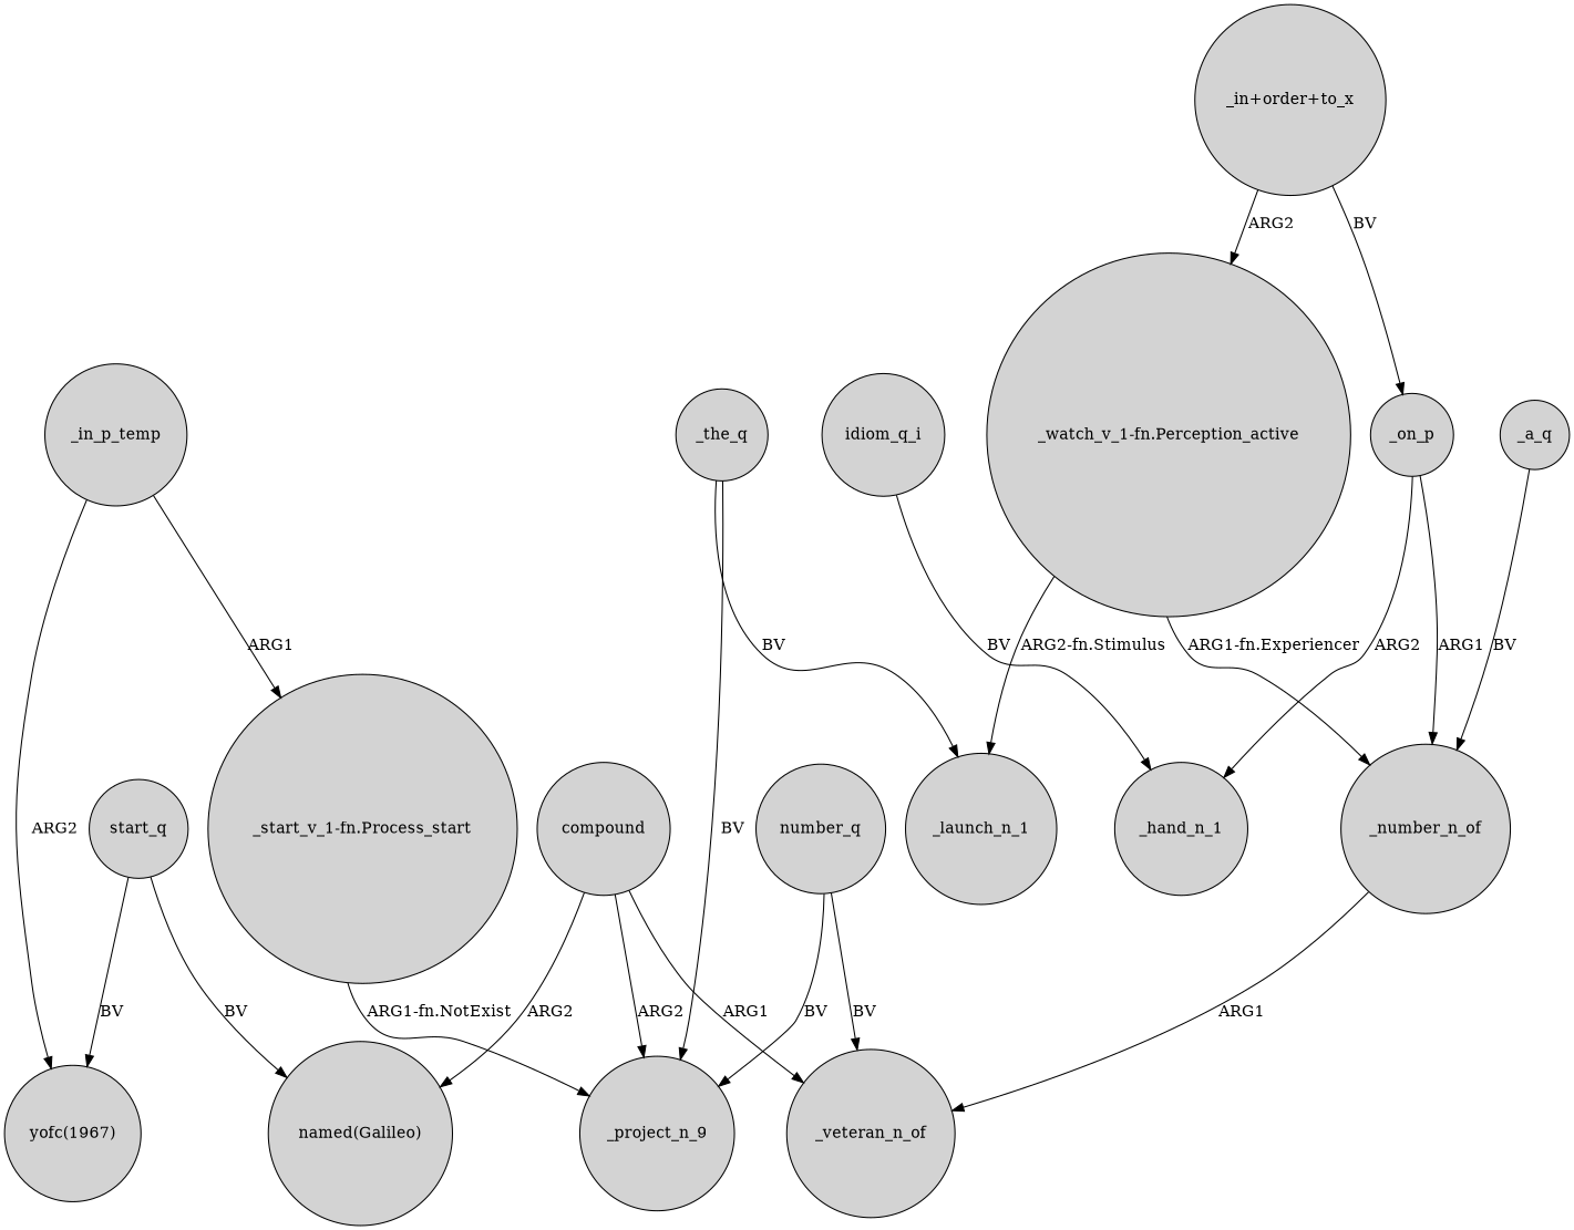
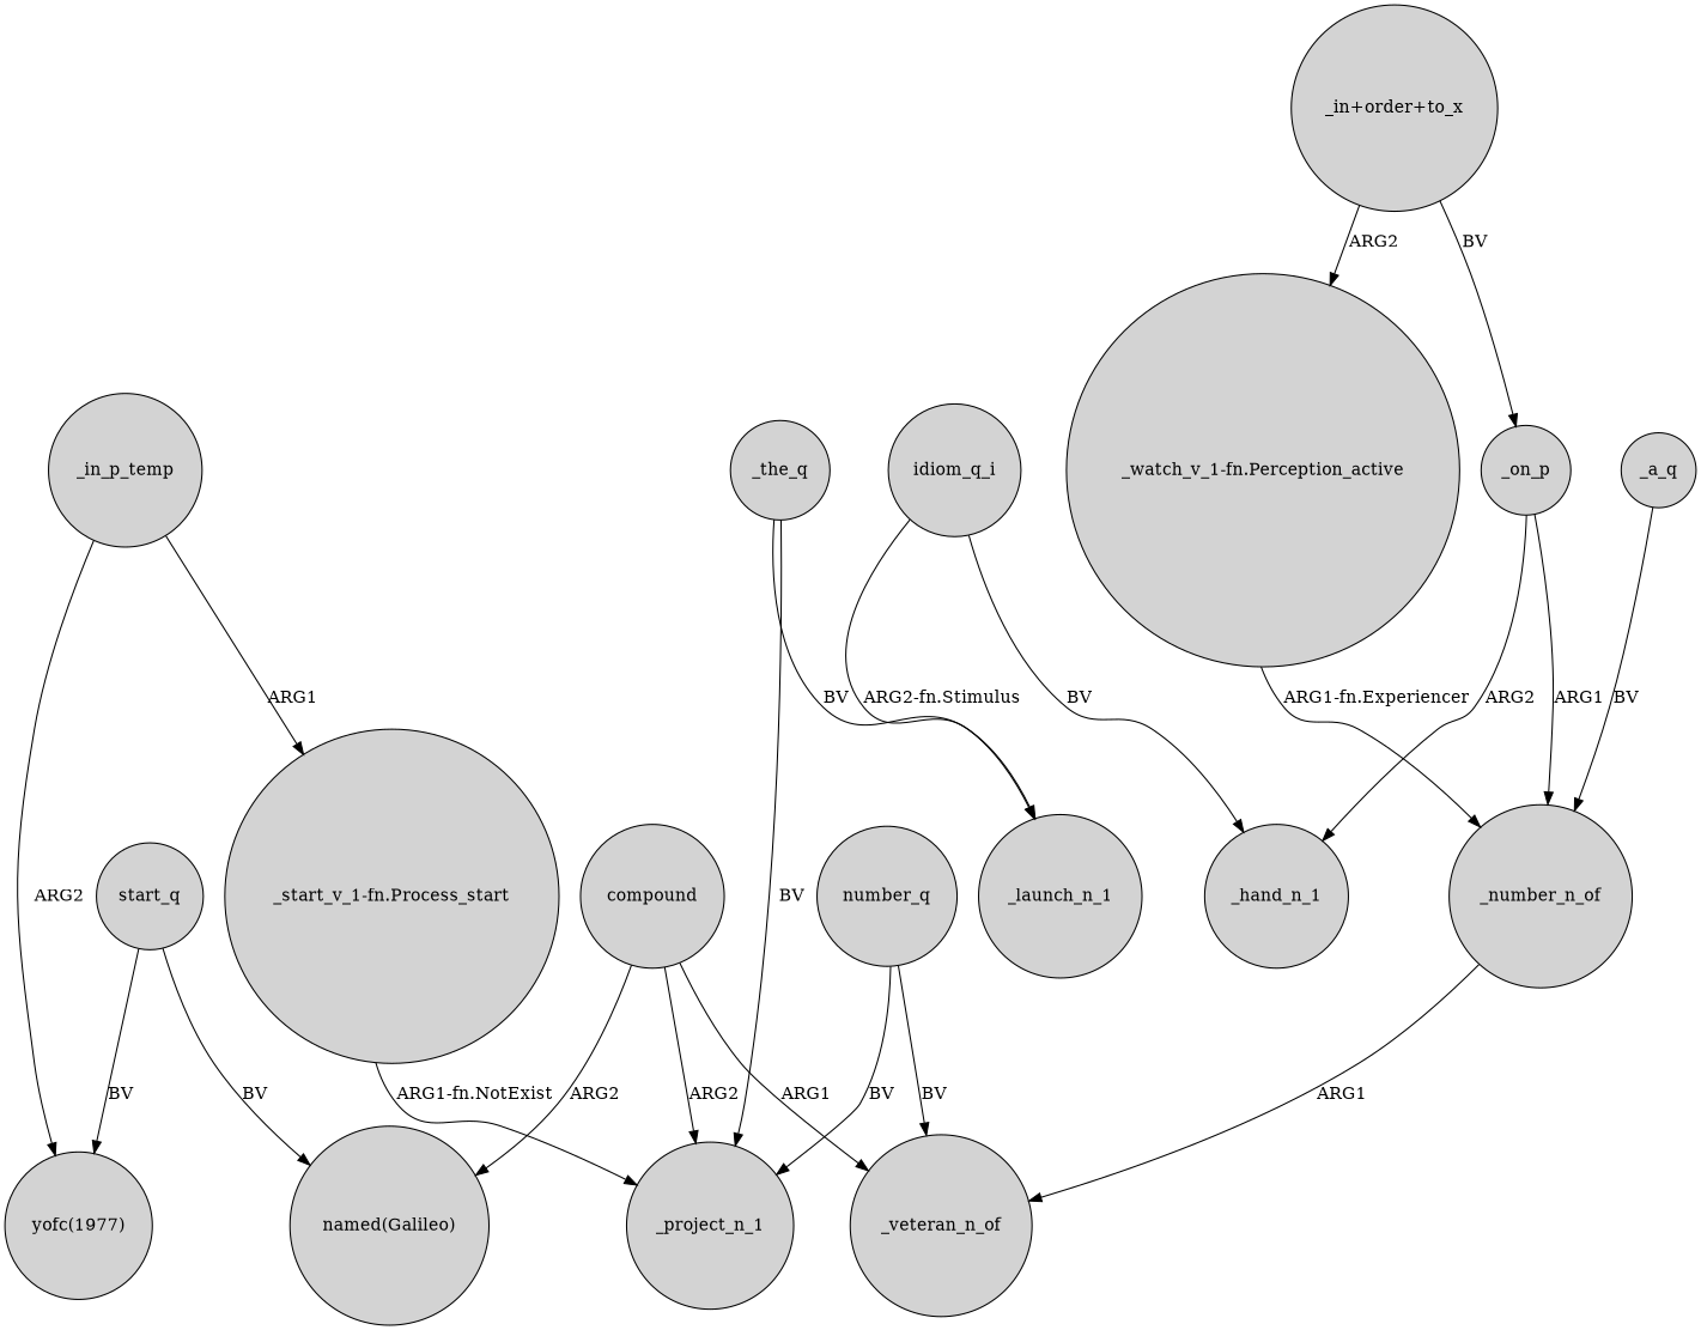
  digraph {
    node [shape=circle style=filled]
    _on_p
    _number_n_of
    _hand_n_1
    _veteran_n_of
    _a_q
    idiom_q_i
    "_watch_v_1-fn.Perception_active"
    _launch_n_1
    n9 [label=start_q]
-   "yofc(1977)" [label="yofc(1967)"]
+   "yofc(1977)"
    "named(Galileo)"
    _in_p_temp
    "_start_v_1-fn.Process_start"
-   _project_n_1 [label=_project_n_9]
+   _project_n_1
    n15 [label=number_q]
    _the_q
    "_in+order+to_x"
    compound
    _on_p -> _number_n_of [label=ARG1]
    _on_p -> _hand_n_1 [label=ARG2]
    _number_n_of -> _veteran_n_of [label=ARG1]
    _a_q -> _number_n_of [label=BV]
    idiom_q_i -> _hand_n_1 [label=BV]
    "_watch_v_1-fn.Perception_active" -> _number_n_of [label="ARG1-fn.Experiencer"]
-   "_watch_v_1-fn.Perception_active" -> _launch_n_1 [label="ARG2-fn.Stimulus"]
+   idiom_q_i -> _launch_n_1 [label="ARG2-fn.Stimulus"]
    n9 -> "yofc(1977)" [label=BV]
    n9 -> "named(Galileo)" [label=BV]
    _in_p_temp -> "yofc(1977)" [label=ARG2]
    _in_p_temp -> "_start_v_1-fn.Process_start" [label=ARG1]
    "_start_v_1-fn.Process_start" -> _project_n_1 [label="ARG1-fn.NotExist"]
    n15 -> _veteran_n_of [label=BV]
    n15 -> _project_n_1 [label=BV]
    _the_q -> _launch_n_1 [label=BV]
    _the_q -> _project_n_1 [label=BV]
    "_in+order+to_x" -> _on_p [label=BV]
    "_in+order+to_x" -> "_watch_v_1-fn.Perception_active" [label=ARG2]
    compound -> _veteran_n_of [label=ARG1]
    compound -> "named(Galileo)" [label=ARG2]
    compound -> _project_n_1 [label=ARG2]
  }
